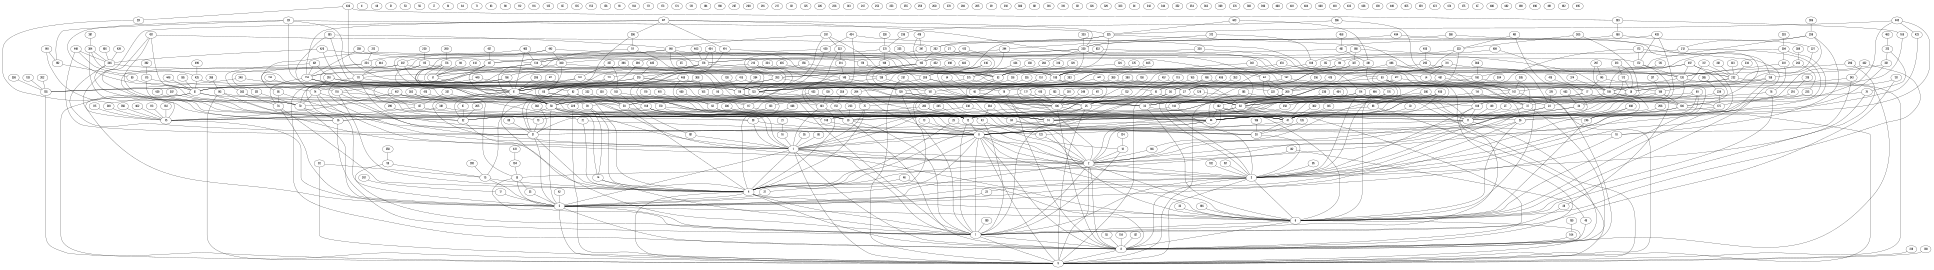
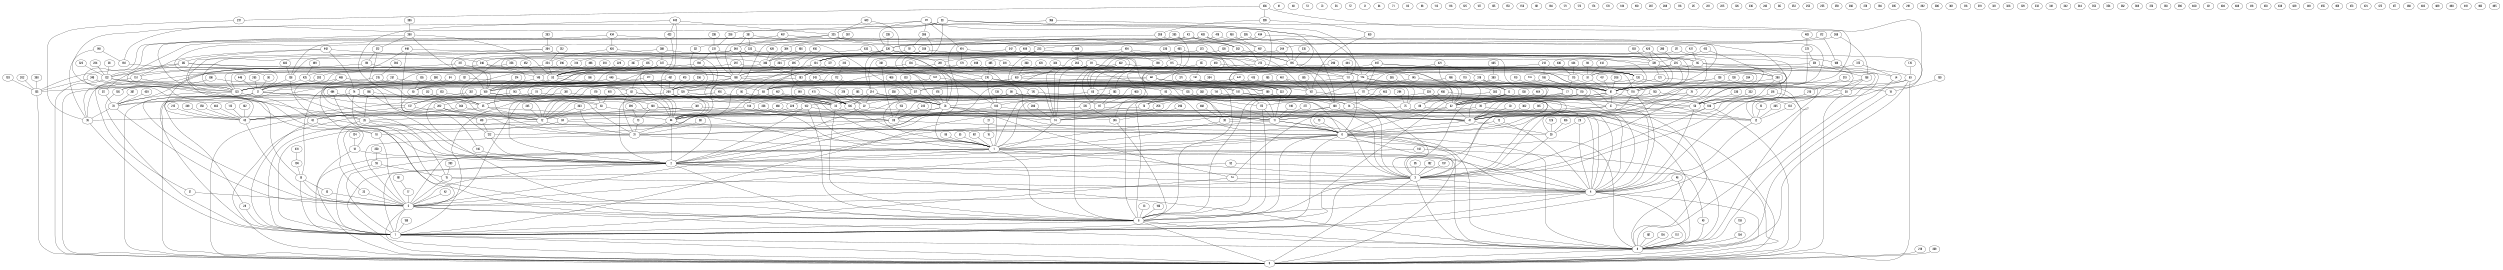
  graph {
    fontname=Oswald
    node [fontname=Oswald]
    edge [fontname=Oswald]
    n1 [label=0]
    n2 [label=1]
    n3 [label=2]
    n4 [label=3]
    n5 [label=4]
    n6 [label=5]
    n7 [label=6]
    n8 [label=7]
    n9 [label=8]
    n10 [label=9]
    n11 [label=10]
    n12 [label=11]
    n13 [label=12]
    n14 [label=13]
    n15 [label=14]
    n16 [label=15]
    n17 [label=16]
    n18 [label=17]
    n19 [label=18]
    n20 [label=19]
    n21 [label=20]
    n22 [label=21]
    n23 [label=22]
    n24 [label=23]
    n25 [label=24]
    n26 [label=25]
    n27 [label=26]
    n28 [label=27]
    n29 [label=28]
    n30 [label=29]
    n31 [label=30]
    n32 [label=31]
    n33 [label=32]
    n34 [label=33]
    n35 [label=34]
    n36 [label=35]
    n37 [label=36]
    n38 [label=37]
    n39 [label=38]
    n40 [label=39]
    n41 [label=40]
    n42 [label=41]
    n43 [label=42]
    n44 [label=43]
    n45 [label=44]
    n46 [label=45]
    n47 [label=46]
    n48 [label=47]
    n49 [label=48]
    n50 [label=49]
    n51 [label=50]
    n52 [label=51]
    n53 [label=52]
    n54 [label=53]
    n55 [label=54]
    n56 [label=55]
    n57 [label=56]
    n58 [label=57]
    n59 [label=58]
    n60 [label=59]
    n61 [label=60]
    n62 [label=61]
    n63 [label=62]
    n64 [label=63]
    n65 [label=64]
    n66 [label=65]
    n67 [label=66]
    n68 [label=67]
    n69 [label=68]
    n70 [label=69]
    n71 [label=70]
    n72 [label=71]
    n73 [label=72]
    n74 [label=73]
    n75 [label=74]
    n76 [label=75]
    n77 [label=76]
    n78 [label=77]
    n79 [label=78]
    n80 [label=79]
    n81 [label=80]
    n82 [label=81]
    n83 [label=82]
    n84 [label=83]
    n85 [label=84]
    n86 [label=85]
    n87 [label=86]
    n88 [label=87]
    n89 [label=88]
    n90 [label=89]
    n91 [label=90]
    n92 [label=91]
    n93 [label=92]
    n94 [label=93]
    n95 [label=94]
    n96 [label=95]
    n97 [label=96]
    n98 [label=97]
    n99 [label=98]
    n100 [label=99]
    n101 [label=100]
    n102 [label=101]
    n103 [label=102]
    n104 [label=103]
    n105 [label=104]
    n106 [label=105]
    n107 [label=106]
    n108 [label=107]
    n109 [label=108]
    n110 [label=109]
    n111 [label=110]
    n112 [label=111]
    n113 [label=112]
    n114 [label=113]
    n115 [label=114]
    n116 [label=115]
    n117 [label=116]
    n118 [label=117]
    n119 [label=118]
    n120 [label=119]
    n121 [label=120]
    n122 [label=121]
    n123 [label=122]
    n124 [label=123]
    n125 [label=124]
    n126 [label=125]
    n127 [label=126]
    n128 [label=127]
    n129 [label=128]
    n130 [label=129]
    n131 [label=130]
    n132 [label=131]
    n133 [label=132]
    n134 [label=133]
    n135 [label=134]
    n136 [label=135]
    n137 [label=136]
    n138 [label=137]
    n139 [label=138]
    n140 [label=139]
    n141 [label=140]
    n142 [label=141]
    n143 [label=142]
    n144 [label=143]
    n145 [label=144]
    n146 [label=145]
    n147 [label=146]
    n148 [label=147]
    n149 [label=148]
    n150 [label=149]
    n151 [label=150]
    n152 [label=151]
    n153 [label=152]
    n154 [label=153]
    n155 [label=154]
    n156 [label=155]
    n157 [label=156]
    n158 [label=157]
    n159 [label=158]
    n160 [label=159]
    n161 [label=160]
    n162 [label=161]
    n163 [label=162]
    n164 [label=163]
    n165 [label=164]
    n166 [label=165]
    n167 [label=166]
    n168 [label=167]
    n169 [label=168]
    n170 [label=169]
    n171 [label=170]
    n172 [label=171]
    n173 [label=172]
    n174 [label=173]
    n175 [label=174]
    n176 [label=175]
    n177 [label=176]
    n178 [label=177]
    n179 [label=178]
    n180 [label=179]
    n181 [label=180]
    n182 [label=181]
    n183 [label=182]
    n184 [label=183]
    n185 [label=184]
    n186 [label=185]
    n187 [label=186]
    n188 [label=187]
    n189 [label=188]
    n190 [label=189]
    n191 [label=190]
    n192 [label=191]
    n193 [label=192]
    n194 [label=193]
    n195 [label=194]
    n196 [label=195]
    n197 [label=196]
    n198 [label=197]
    n199 [label=198]
    n200 [label=199]
    n201 [label=200]
    n202 [label=201]
    n203 [label=202]
    n204 [label=203]
    n205 [label=204]
    n206 [label=205]
    n207 [label=206]
    n208 [label=207]
    n209 [label=208]
    n210 [label=209]
    n211 [label=210]
    n212 [label=211]
    n213 [label=212]
    n214 [label=213]
    n215 [label=214]
    n216 [label=215]
    n217 [label=216]
    n218 [label=217]
    n219 [label=218]
    n220 [label=219]
    n221 [label=220]
    n222 [label=221]
    n223 [label=222]
    n224 [label=223]
    n225 [label=224]
    n226 [label=225]
    n227 [label=226]
    n228 [label=227]
    n229 [label=228]
    n230 [label=229]
    n231 [label=230]
    n232 [label=231]
    n233 [label=232]
    n234 [label=233]
    n235 [label=234]
    n236 [label=235]
    n237 [label=236]
    n238 [label=237]
    n239 [label=238]
    n240 [label=239]
    n241 [label=240]
    n242 [label=241]
    n243 [label=242]
    n244 [label=243]
    n245 [label=244]
    n246 [label=245]
    n247 [label=246]
    n248 [label=247]
    n249 [label=248]
    n250 [label=249]
    n251 [label=250]
    n252 [label=251]
    n253 [label=252]
    n254 [label=253]
    n255 [label=254]
    n256 [label=255]
    n257 [label=256]
    n258 [label=257]
    n259 [label=258]
    n260 [label=259]
    n261 [label=260]
    n262 [label=261]
    n263 [label=262]
    n264 [label=263]
    n265 [label=264]
    n266 [label=265]
    n267 [label=266]
    n268 [label=267]
    n269 [label=268]
    n270 [label=269]
    n271 [label=270]
    n272 [label=271]
    n273 [label=272]
    n274 [label=273]
    n275 [label=274]
    n276 [label=275]
    n277 [label=276]
    n278 [label=277]
    n279 [label=278]
    n280 [label=279]
    n281 [label=280]
    n282 [label=281]
    n283 [label=282]
    n284 [label=283]
    n285 [label=284]
    n286 [label=285]
    n287 [label=286]
    n288 [label=287]
    n289 [label=288]
    n290 [label=289]
    n291 [label=290]
    n292 [label=291]
    n293 [label=292]
    n294 [label=293]
    n295 [label=294]
    n296 [label=295]
    n297 [label=296]
    n298 [label=297]
    n299 [label=298]
    n300 [label=299]
    n301 [label=300]
    n302 [label=301]
    n303 [label=302]
    n304 [label=303]
    n305 [label=304]
    n306 [label=305]
    n307 [label=306]
    n308 [label=307]
    n309 [label=308]
    n310 [label=309]
    n311 [label=310]
    n312 [label=311]
    n313 [label=312]
    n314 [label=313]
    n315 [label=314]
    n316 [label=315]
    n317 [label=316]
    n318 [label=317]
    n319 [label=318]
    n320 [label=319]
    n321 [label=320]
    n322 [label=321]
    n323 [label=322]
    n324 [label=323]
    n325 [label=324]
    n326 [label=325]
    n327 [label=326]
    n328 [label=327]
    n329 [label=328]
    n330 [label=329]
    n331 [label=330]
    n332 [label=331]
    n333 [label=332]
    n334 [label=333]
    n335 [label=334]
    n336 [label=335]
    n337 [label=336]
    n338 [label=337]
    n339 [label=338]
    n340 [label=339]
    n341 [label=340]
    n342 [label=341]
    n343 [label=342]
    n344 [label=343]
    n345 [label=344]
    n346 [label=345]
    n347 [label=346]
    n348 [label=347]
    n349 [label=348]
    n350 [label=349]
    n351 [label=350]
    n352 [label=351]
    n353 [label=352]
    n354 [label=353]
    n355 [label=354]
    n356 [label=355]
    n357 [label=356]
    n358 [label=357]
    n359 [label=358]
    n360 [label=359]
    n361 [label=360]
    n362 [label=361]
    n363 [label=362]
    n364 [label=363]
    n365 [label=364]
    n366 [label=365]
    n367 [label=366]
    n368 [label=367]
    n369 [label=368]
    n370 [label=369]
    n371 [label=370]
    n372 [label=371]
    n373 [label=372]
    n374 [label=373]
    n375 [label=374]
    n376 [label=375]
    n377 [label=376]
    n378 [label=377]
    n379 [label=378]
    n380 [label=379]
    n381 [label=380]
    n382 [label=381]
    n383 [label=382]
    n384 [label=383]
    n385 [label=384]
    n386 [label=385]
    n387 [label=386]
    n388 [label=387]
    n389 [label=388]
    n390 [label=389]
    n391 [label=390]
    n392 [label=391]
    n393 [label=392]
    n394 [label=393]
    n395 [label=394]
    n396 [label=395]
    n397 [label=396]
    n398 [label=397]
    n399 [label=398]
    n400 [label=399]
    n401 [label=400]
    n402 [label=401]
    n403 [label=402]
    n404 [label=403]
    n405 [label=404]
    n406 [label=405]
    n407 [label=406]
    n408 [label=407]
    n409 [label=408]
    n410 [label=409]
    n411 [label=410]
    n412 [label=411]
    n413 [label=412]
    n414 [label=413]
    n415 [label=414]
    n416 [label=415]
    n417 [label=416]
    n418 [label=417]
    n419 [label=418]
    n420 [label=419]
    n421 [label=420]
    n422 [label=421]
    n423 [label=422]
    n424 [label=423]
    n425 [label=424]
    n426 [label=425]
    n427 [label=426]
    n428 [label=427]
    n429 [label=428]
    n430 [label=429]
    n431 [label=430]
    n432 [label=431]
    n433 [label=832]
    n434 [label=433]
    n435 [label=434]
    n436 [label=435]
    n437 [label=436]
    n438 [label=437]
    n439 [label=438]
    n440 [label=439]
    n441 [label=440]
    n442 [label=441]
    n443 [label=442]
    n444 [label=443]
    n445 [label=444]
    n446 [label=445]
    n447 [label=446]
    n448 [label=447]
    n449 [label=448]
    n450 [label=449]
    n451 [label=450]
    n452 [label=452]
    n453 [label=453]
    n454 [label=454]
    n455 [label=455]
    n456 [label=456]
    n457 [label=457]
    n458 [label=458]
    n459 [label=459]
    n460 [label=460]
    n461 [label=461]
    n462 [label=462]
    n463 [label=463]
    n464 [label=464]
    n465 [label=465]
    n466 [label=466]
    n467 [label=467]
    n468 [label=468]
    n469 [label=469]
    n470 [label=470]
    n471 [label=471]
    n472 [label=472]
    n473 [label=473]
    n474 [label=474]
    n475 [label=475]
    n476 [label=476]
    n477 [label=477]
    n478 [label=478]
    n479 [label=479]
    n480 [label=480]
    n481 [label=481]
    n482 [label=482]
    n483 [label=483]
    n484 [label=484]
    n485 [label=485]
    n486 [label=486]
    n487 [label=487]
    n488 [label=488]
    n489 [label=489]
    n490 [label=490]
    n491 [label=491]
    n492 [label=492]
    n493 [label=493]
    n494 [label=494]
    n495 [label=495]
    n496 [label=496]
    n497 [label=497]
    n498 [label=498]
    n499 [label=499]
    n1 -- n2
    n1 -- n3
    n1 -- n4
    n1 -- n5
    n1 -- n6
    n1 -- n7
    n1 -- n8
    n1 -- n9
    n1 -- n10
    n2 -- n3
    n2 -- n4
    n2 -- n5
    n2 -- n6
    n2 -- n7
    n2 -- n8
    n2 -- n9
    n2 -- n10
    n3 -- n4
    n3 -- n5
    n3 -- n6
    n3 -- n7
    n3 -- n8
    n3 -- n9
    n3 -- n10
    n4 -- n5
    n4 -- n6
    n4 -- n7
    n4 -- n8
    n4 -- n9
    n4 -- n10
    n5 -- n6
    n5 -- n7
    n5 -- n8
    n5 -- n9
    n5 -- n10
    n6 -- n7
    n6 -- n8
    n6 -- n9
    n6 -- n10
    n7 -- n8
    n7 -- n9
    n7 -- n10
    n8 -- n9
    n8 -- n10
    n9 -- n10
    n11 -- n6
    n12 -- n1
    n12 -- n3
    n12 -- n9
    n13 -- n1
    n13 -- n8
    n14 -- n1
    n15 -- n2
    n16 -- n5
    n16 -- n6
    n17 -- n2
    n18 -- n6
    n19 -- n3
    n19 -- n8
    n20 -- n9
    n21 -- n4
    n22 -- n17
    n23 -- n3
    n23 -- n12
    n24 -- n6
    n25 -- n5
    n25 -- n8
    n26 -- n10
    n26 -- n13
    n26 -- n15
    n27 -- n3
    n27 -- n7
    n27 -- n24
    n28 -- n6
    n29 -- n8
    n30 -- n5
    n30 -- n21
    n31 -- n5
    n31 -- n10
    n32 -- n5
    n32 -- n6
    n33 -- n7
    n33 -- n12
    n34 -- n7
    n35 -- n1
    n35 -- n4
    n36 -- n6
    n37 -- n8
    n38 -- n4
    n38 -- n9
    n38 -- n12
    n39 -- n1
    n39 -- n2
    n40 -- n5
    n40 -- n25
    n41 -- n26
    n43 -- n6
    n44 -- n8
    n44 -- n19
    n45 -- n1
    n45 -- n3
    n45 -- n32
    n46 -- n6
    n47 -- n5
    n47 -- n9
    n48 -- n1
    n48 -- n21
    n50 -- n9
    n51 -- n5
    n51 -- n39
    n53 -- n5
    n55 -- n9
    n56 -- n2
    n59 -- n1
    n59 -- n2
    n59 -- n6
    n59 -- n25
    n59 -- n27
    n59 -- n53
    n60 -- n8
    n60 -- n16
    n61 -- n48
    n63 -- n1
    n63 -- n9
    n63 -- n15
    n63 -- n48
    n64 -- n2
    n64 -- n13
    n66 -- n6
    n66 -- n8
    n66 -- n36
    n67 -- n5
    n67 -- n13
    n68 -- n6
    n68 -- n10
    n68 -- n48
    n68 -- n59
    n69 -- n33
    n69 -- n45
    n70 -- n1
    n70 -- n9
    n70 -- n10
    n70 -- n41
    n71 -- n6
    n71 -- n37
    n73 -- n1
    n73 -- n5
    n74 -- n32
    n75 -- n1
    n75 -- n3
    n75 -- n6
    n75 -- n71
    n76 -- n2
    n76 -- n5
    n77 -- n5
    n77 -- n6
    n78 -- n6
    n78 -- n48
    n78 -- n63
    n79 -- n7
    n79 -- n33
    n80 -- n4
    n80 -- n63
    n81 -- n32
    n82 -- n2
    n82 -- n15
    n82 -- n38
    n82 -- n40
    n82 -- n53
    n83 -- n3
    n83 -- n32
    n83 -- n33
    n83 -- n59
    n85 -- n11
    n85 -- n21
    n86 -- n4
    n87 -- n2
    n88 -- n1
    n88 -- n8
    n88 -- n63
    n89 -- n10
    n89 -- n45
    n90 -- n8
    n90 -- n9
    n91 -- n68
    n92 -- n82
    n93 -- n10
    n93 -- n16
    n94 -- n41
    n94 -- n45
    n95 -- n41
    n96 -- n1
    n96 -- n77
    n97 -- n33
    n98 -- n53
    n100 -- n3
    n100 -- n4
    n100 -- n12
    n100 -- n23
    n101 -- n4
    n101 -- n10
    n101 -- n12
    n102 -- n2
    n103 -- n3
    n103 -- n7
    n103 -- n45
    n103 -- n48
    n104 -- n2
    n104 -- n3
    n104 -- n5
    n105 -- n9
    n106 -- n8
    n107 -- n2
    n107 -- n9
    n107 -- n45
    n108 -- n9
    n109 -- n4
    n109 -- n8
    n109 -- n12
    n110 -- n29
    n110 -- n35
    n110 -- n46
    n110 -- n101
    n111 -- n5
    n111 -- n32
    n111 -- n63
    n112 -- n1
    n112 -- n2
    n112 -- n82
    n114 -- n46
    n115 -- n38
    n115 -- n45
    n116 -- n67
    n116 -- n107
    n116 -- n112
    n118 -- n32
    n118 -- n48
    n119 -- n1
    n119 -- n5
    n120 -- n88
    n121 -- n9
    n121 -- n48
    n121 -- n110
    n122 -- n8
    n122 -- n67
    n123 -- n3
    n124 -- n44
    n124 -- n71
    n125 -- n19
    n127 -- n21
    n129 -- n10
    n129 -- n51
    n130 -- n8
    n130 -- n45
    n130 -- n107
    n131 -- n119
    n132 -- n8
    n132 -- n69
    n133 -- n26
    n134 -- n53
    n135 -- n37
    n135 -- n92
    n135 -- n97
    n137 -- n82
    n138 -- n45
    n138 -- n46
    n139 -- n3
    n139 -- n68
    n140 -- n104
    n141 -- n3
    n141 -- n130
    n142 -- n92
    n143 -- n3
    n143 -- n50
    n144 -- n2
-   n144 -- n10
    n144 -- n138
    n145 -- n4
    n145 -- n37
    n146 -- n7
    n146 -- n78
    n147 -- n3
    n148 -- n9
    n148 -- n51
    n148 -- n92
    n149 -- n123
    n150 -- n12
    n151 -- n20
    n152 -- n3
    n152 -- n28
    n153 -- n90
    n155 -- n9
    n156 -- n10
    n158 -- n9
    n159 -- n4
    n159 -- n31
    n159 -- n69
    n160 -- n105
    n161 -- n38
    n161 -- n124
    n163 -- n46
    n164 -- n33
    n164 -- n134
    n166 -- n63
    n166 -- n130
    n167 -- n75
    n167 -- n82
    n167 -- n111
    n168 -- n7
    n168 -- n48
    n169 -- n2
    n169 -- n74
    n169 -- n90
    n169 -- n149
    n170 -- n168
    n171 -- n70
    n173 -- n69
    n173 -- n90
    n176 -- n7
    n176 -- n12
    n177 -- n4
    n177 -- n103
    n178 -- n53
    n178 -- n107
    n180 -- n63
    n180 -- n94
    n181 -- n2
    n181 -- n4
    n181 -- n124
    n182 -- n152
    n182 -- n181
    n183 -- n4
    n184 -- n102
    n184 -- n118
    n186 -- n12
    n186 -- n145
    n187 -- n21
    n188 -- n21
    n188 -- n59
    n188 -- n109
    n189 -- n4
    n190 -- n35
    n190 -- n101
    n190 -- n104
    n192 -- n135
    n192 -- n176
    n193 -- n91
    n194 -- n156
    n195 -- n66
    n196 -- n7
    n196 -- n40
    n196 -- n112
    n197 -- n7
    n198 -- n4
    n199 -- n94
    n199 -- n130
    n200 -- n8
    n201 -- n15
    n202 -- n79
    n202 -- n121
    n203 -- n156
    n204 -- n68
    n205 -- n66
    n205 -- n110
    n205 -- n202
    n206 -- n53
    n207 -- n82
    n210 -- n10
    n210 -- n45
    n210 -- n107
    n211 -- n101
    n212 -- n48
    n212 -- n135
    n213 -- n13
    n213 -- n182
    n214 -- n70
    n214 -- n124
    n214 -- n167
    n215 -- n4
    n215 -- n23
    n215 -- n59
    n215 -- n107
    n216 -- n46
    n219 -- n10
    n220 -- n211
    n221 -- n116
    n223 -- n12
    n224 -- n90
    n225 -- n13
    n225 -- n76
    n225 -- n77
    n225 -- n119
    n228 -- n210
    n229 -- n10
    n229 -- n48
    n230 -- n94
    n231 -- n63
    n232 -- n119
    n232 -- n181
    n232 -- n199
    n233 -- n10
    n233 -- n124
    n233 -- n190
    n234 -- n15
    n234 -- n119
    n234 -- n135
    n235 -- n233
    n236 -- n176
    n238 -- n37
    n239 -- n85
    n239 -- n90
    n240 -- n63
    n240 -- n176
    n241 -- n124
    n241 -- n156
    n242 -- n66
    n242 -- n82
    n242 -- n223
    n243 -- n26
    n243 -- n190
    n245 -- n15
    n245 -- n196
    n246 -- n13
    n247 -- n7
    n249 -- n37
    n249 -- n193
    n250 -- n46
    n251 -- n60
    n252 -- n71
    n255 -- n46
    n255 -- n59
    n255 -- n94
    n257 -- n210
    n258 -- n10
    n258 -- n188
    n259 -- n15
    n262 -- n233
    n263 -- n196
    n264 -- n161
    n264 -- n236
    n265 -- n83
    n266 -- n68
    n267 -- n144
    n268 -- n18
    n269 -- n228
    n269 -- n263
    n270 -- n10
    n271 -- n82
    n271 -- n104
    n271 -- n156
    n271 -- n168
    n272 -- n33
    n272 -- n59
    n273 -- n15
    n273 -- n121
    n274 -- n7
    n274 -- n215
    n274 -- n273
    n275 -- n111
    n276 -- n78
    n276 -- n119
    n277 -- n48
    n277 -- n82
    n277 -- n92
    n277 -- n178
    n278 -- n12
    n280 -- n64
    n281 -- n277
    n282 -- n145
    n282 -- n177
    n283 -- n13
    n283 -- n44
    n283 -- n149
    n284 -- n82
    n284 -- n106
    n284 -- n107
    n287 -- n27
    n287 -- n33
    n287 -- n147
    n288 -- n96
    n288 -- n119
    n288 -- n233
    n288 -- n252
    n289 -- n51
    n289 -- n101
    n289 -- n272
    n290 -- n67
    n291 -- n7
    n291 -- n121
    n294 -- n205
    n295 -- n76
    n296 -- n23
    n296 -- n181
    n297 -- n247
    n298 -- n110
    n298 -- n146
    n299 -- n11
    n299 -- n94
    n299 -- n110
    n299 -- n213
    n300 -- n74
    n303 -- n48
    n304 -- n51
    n304 -- n77
    n305 -- n223
    n306 -- n109
    n306 -- n234
    n307 -- n59
    n307 -- n192
    n308 -- n71
    n309 -- n83
    n309 -- n106
    n310 -- n264
    n311 -- n94
    n312 -- n15
    n312 -- n37
    n312 -- n55
    n312 -- n121
    n312 -- n272
    n313 -- n255
    n314 -- n69
    n314 -- n173
    n315 -- n141
    n316 -- n71
    n316 -- n83
    n318 -- n63
    n318 -- n233
    n319 -- n20
    n319 -- n75
    n319 -- n88
    n321 -- n148
    n321 -- n181
    n321 -- n215
    n321 -- n225
    n321 -- n265
    n323 -- n118
    n323 -- n315
    n324 -- n233
    n325 -- n89
    n325 -- n284
    n326 -- n139
    n326 -- n168
    n326 -- n181
    n326 -- n263
    n328 -- n38
    n328 -- n64
    n328 -- n204
    n329 -- n161
    n329 -- n196
    n331 -- n51
    n332 -- n45
    n332 -- n159
    n333 -- n51
    n335 -- n130
    n335 -- n271
    n336 -- n196
    n337 -- n232
    n338 -- n59
    n338 -- n112
    n338 -- n188
    n338 -- n193
    n338 -- n326
    n339 -- n232
    n340 -- n321
    n341 -- n82
    n341 -- n141
    n341 -- n156
    n344 -- n11
    n344 -- n188
    n346 -- n48
    n347 -- n32
    n347 -- n53
    n347 -- n284
    n348 -- n26
    n348 -- n273
    n349 -- n15
    n349 -- n124
    n349 -- n139
    n349 -- n148
    n349 -- n181
    n350 -- n107
    n351 -- n46
    n352 -- n138
    n352 -- n169
    n354 -- n272
    n356 -- n41
    n357 -- n138
    n357 -- n181
    n358 -- n184
    n358 -- n242
    n359 -- n153
    n360 -- n135
    n360 -- n225
    n361 -- n161
    n362 -- n90
    n362 -- n243
    n364 -- n13
    n364 -- n32
    n365 -- n44
    n365 -- n85
    n366 -- n240
    n367 -- n48
    n367 -- n337
    n368 -- n94
    n369 -- n159
    n369 -- n321
    n371 -- n90
    n371 -- n247
    n372 -- n190
    n373 -- n189
    n373 -- n245
    n374 -- n80
    n374 -- n332
    n375 -- n110
    n376 -- n55
    n376 -- n137
    n378 -- n284
    n379 -- n82
    n379 -- n90
    n379 -- n122
    n379 -- n289
    n380 -- n23
    n381 -- n124
    n381 -- n247
    n382 -- n12
    n382 -- n46
    n383 -- n73
    n383 -- n229
    n385 -- n53
    n385 -- n124
    n385 -- n347
    n386 -- n168
    n387 -- n299
    n388 -- n385
    n389 -- n110
    n389 -- n189
    n389 -- n328
    n390 -- n63
    n390 -- n178
    n392 -- n107
    n392 -- n283
    n393 -- n316
    n394 -- n16
    n395 -- n119
    n396 -- n39
    n396 -- n82
    n396 -- n349
    n397 -- n71
    n397 -- n276
    n398 -- n124
    n398 -- n272
    n398 -- n323
    n398 -- n349
    n399 -- n156
    n400 -- n170
    n400 -- n269
    n403 -- n139
    n404 -- n379
    n406 -- n390
    n407 -- n272
    n408 -- n282
    n408 -- n379
    n410 -- n78
    n410 -- n368
    n411 -- n124
    n411 -- n289
    n412 -- n107
    n413 -- n92
    n414 -- n289
    n414 -- n379
    n415 -- n67
    n415 -- n180
    n416 -- n13
    n416 -- n82
    n417 -- n13
    n417 -- n107
    n418 -- n82
    n420 -- n78
    n421 -- n229
    n421 -- n255
    n422 -- n225
    n422 -- n304
    n422 -- n319
    n423 -- n7
    n423 -- n109
    n423 -- n344
    n424 -- n45
    n425 -- n276
    n426 -- n68
    n426 -- n149
    n427 -- n82
    n427 -- n347
    n427 -- n379
    n428 -- n148
    n429 -- n347
    n430 -- n71
    n431 -- n276
    n432 -- n195
    n433 -- n109
    n433 -- n341
    n435 -- n104
    n435 -- n233
    n435 -- n421
    n436 -- n32
    n436 -- n94
    n437 -- n31
    n437 -- n238
    n437 -- n400
    n438 -- n48
    n438 -- n68
    n438 -- n90
    n438 -- n263
    n441 -- n63
    n441 -- n68
    n442 -- n12
    n442 -- n210
    n442 -- n223
    n443 -- n75
    n443 -- n152
    n443 -- n288
    n443 -- n341
    n444 -- n282
    n444 -- n326
    n445 -- n112
    n446 -- n13
    n446 -- n45
    n446 -- n326
    n446 -- n424
    n447 -- n68
    n448 -- n210
    n448 -- n295
    n449 -- n32
    n449 -- n347
    n449 -- n426
    n451 -- n48
    n451 -- n89
    n451 -- n259
    n452 -- n141
    n453 -- n64
    n453 -- n123
    n454 -- n15
    n454 -- n110
    n454 -- n290
    n454 -- n379
    n456 -- n296
    n457 -- n26
    n457 -- n210
    n458 -- n408
    n460 -- n118
    n461 -- n69
    n461 -- n76
    n461 -- n168
    n462 -- n46
    n463 -- n35
    n464 -- n63
    n465 -- n82
    n465 -- n135
    n465 -- n371
    n466 -- n347
    n467 -- n33
    n467 -- n46
    n467 -- n59
    n468 -- n39
    n469 -- n16
    n469 -- n45
    n469 -- n124
    n470 -- n121
    n470 -- n181
    n471 -- n46
    n471 -- n225
    n471 -- n307
    n471 -- n321
    n471 -- n415
    n471 -- n442
    n472 -- n110
    n472 -- n210
    n476 -- n59
    n478 -- n196
    n478 -- n348
    n479 -- n210
    n481 -- n64
    n483 -- n374
    n484 -- n7
    n484 -- n26
    n485 -- n271
    n486 -- n31
    n486 -- n69
    n486 -- n88
    n487 -- n27
    n487 -- n234
    n488 -- n123
    n488 -- n247
    n493 -- n45
    n493 -- n273
    n493 -- n408
    n494 -- n38
    n494 -- n321
    n496 -- n13
    n496 -- n461
    n497 -- n27
    n497 -- n101
    n497 -- n121
    n497 -- n178
    n497 -- n225
    n498 -- n284
    n498 -- n442
    n499 -- n426
  }
